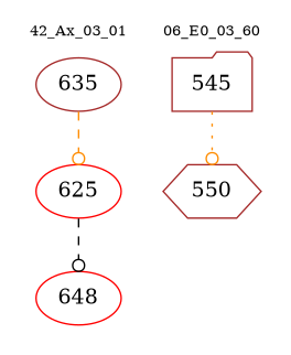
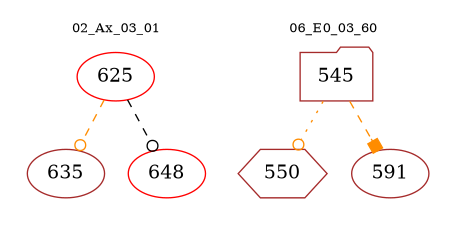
  digraph {
    node [color=brown shape=ellipse]
    edge [arrowhead=odot color=darkorange style=dashed]
    n1 [color=red label=625]
    n2 [label=635]
    n3 [color=red label=648]
    n4 [label=545 shape=folder]
    n5 [label=550 shape=hexagon]
+   n6 [label=591]
    subgraph cluster_1 {
      color=white
      fontsize=10
-     label="42_Ax_03_01"
+     label="02_Ax_03_01"
      n1
      n2
      n3
    }
    subgraph cluster_2 {
      color=white
      fontsize=10
      label="06_E0_03_60"
      n4
      n5
+     n6
    }
-   n2 -> n1
+   n1 -> n2
    n1 -> n3 [color=black]
    n4 -> n5 [style=dotted]
+   n4 -> n6 [arrowhead=box]
  }
